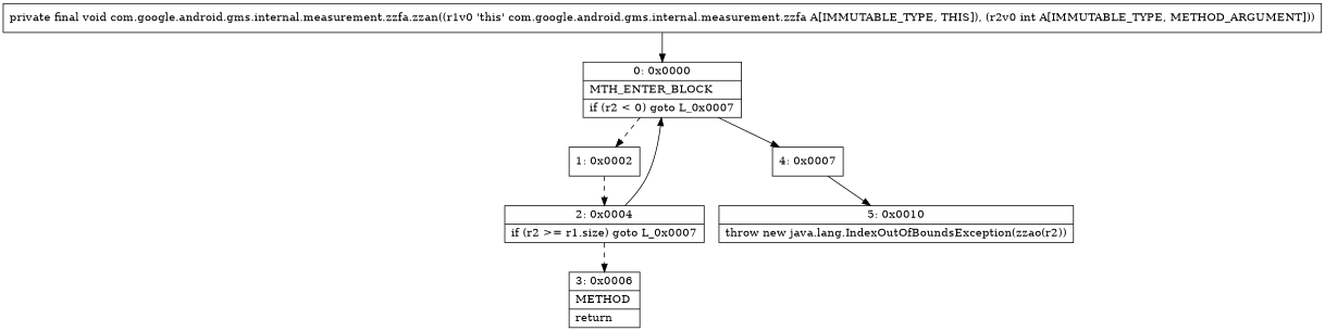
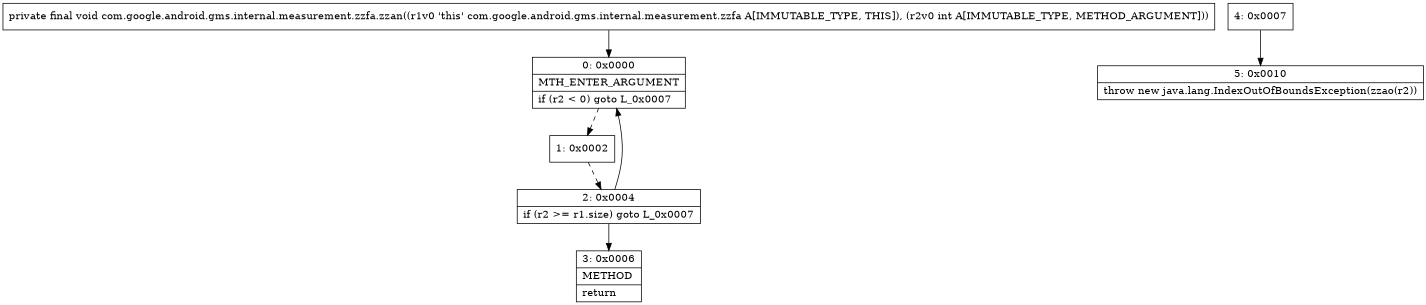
  digraph {
    node [shape=record]
-   n1 [label="{0\:\ 0x0000|MTH_ENTER_BLOCK\l|if (r2 \< 0) goto L_0x0007\l}"]
+   n1 [label="{0\:\ 0x0000|MTH_ENTER_ARGUMENT\l|if (r2 \< 0) goto L_0x0007\l}"]
    n2 [label="{1\:\ 0x0002}"]
    n3 [label="{4\:\ 0x0007}"]
    n4 [label="{2\:\ 0x0004|if (r2 \>= r1.size) goto L_0x0007\l}"]
    n5 [label="{5\:\ 0x0010|throw new java.lang.IndexOutOfBoundsException(zzao(r2))\l}"]
    n6 [label="{3\:\ 0x0006|METHOD\l|return\l}"]
    n7 [label="{private final void com.google.android.gms.internal.measurement.zzfa.zzan((r1v0 'this' com.google.android.gms.internal.measurement.zzfa A[IMMUTABLE_TYPE, THIS]), (r2v0 int A[IMMUTABLE_TYPE, METHOD_ARGUMENT])) }"]
    n1 -> n2 [style=dashed]
-   n1 -> n3
    n2 -> n4 [style=dashed]
    n3 -> n5
    n4 -> n1
-   n4 -> n6 [style=dashed]
+   n4 -> n6 [style=solid]
    n7 -> n1
  }
